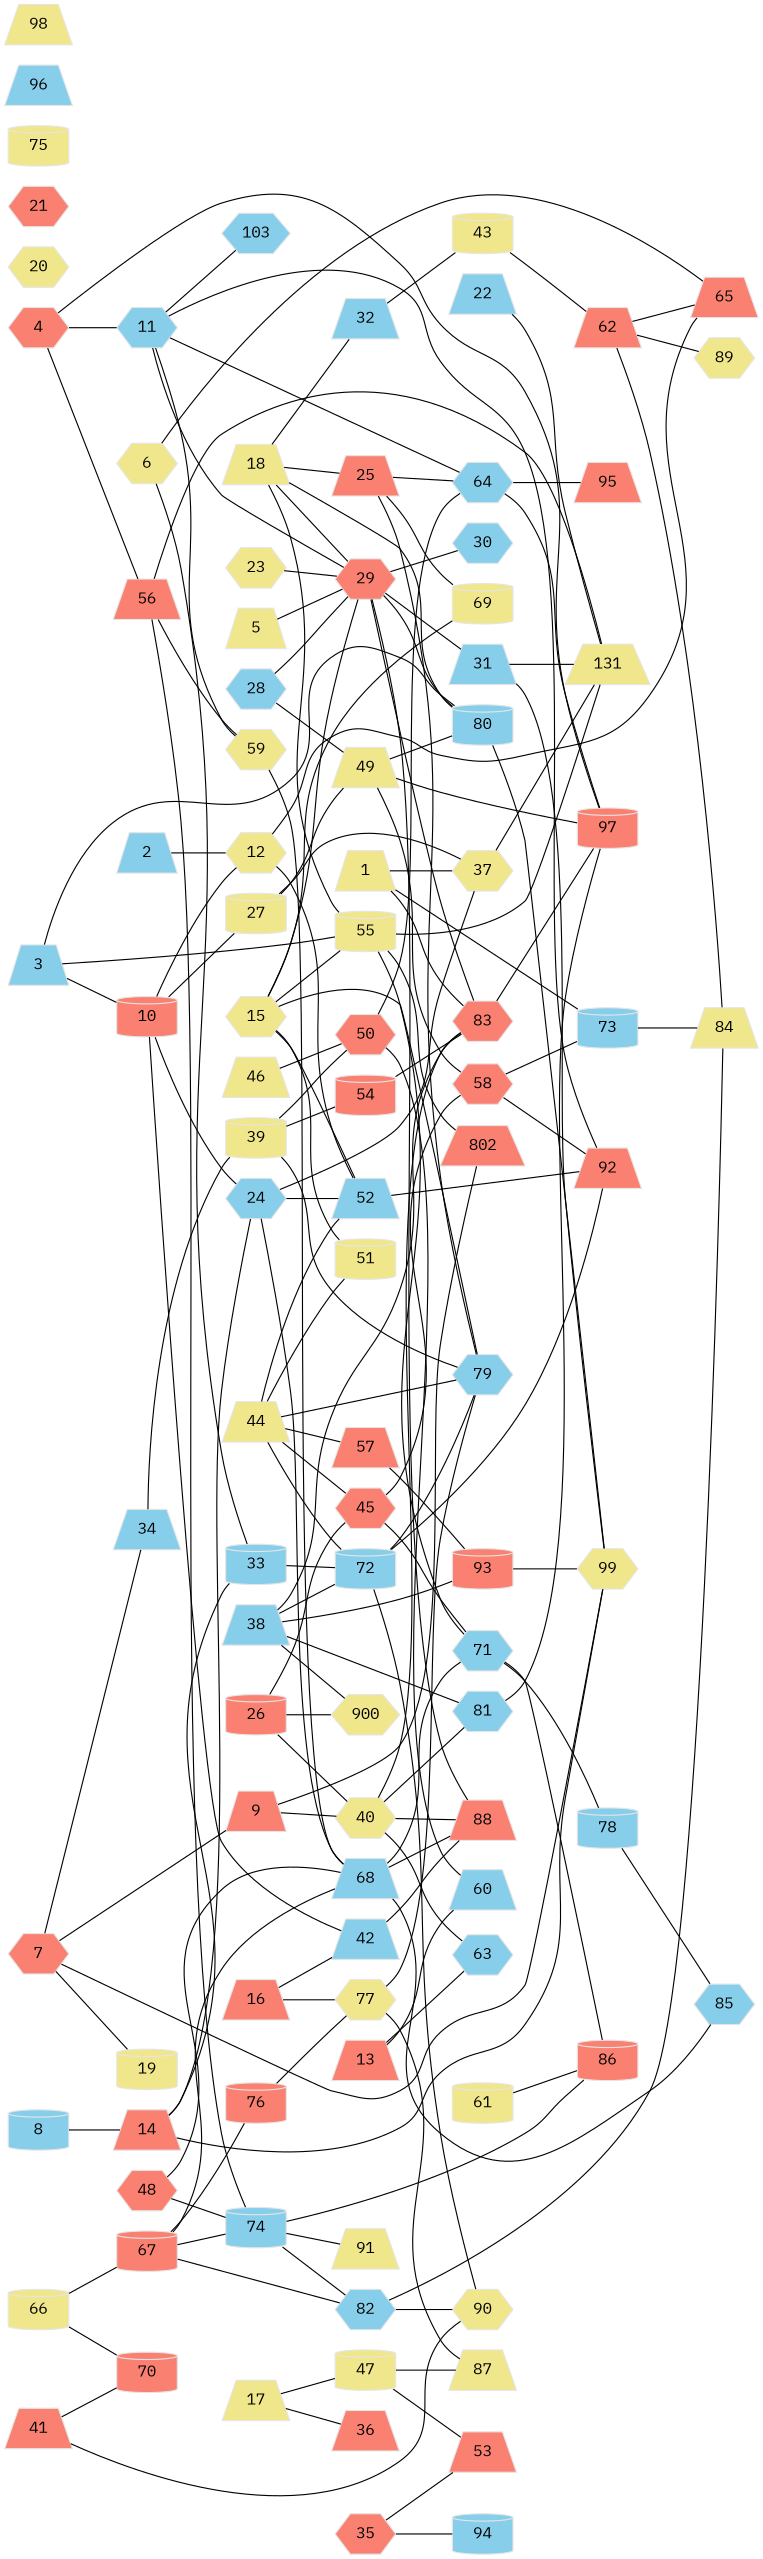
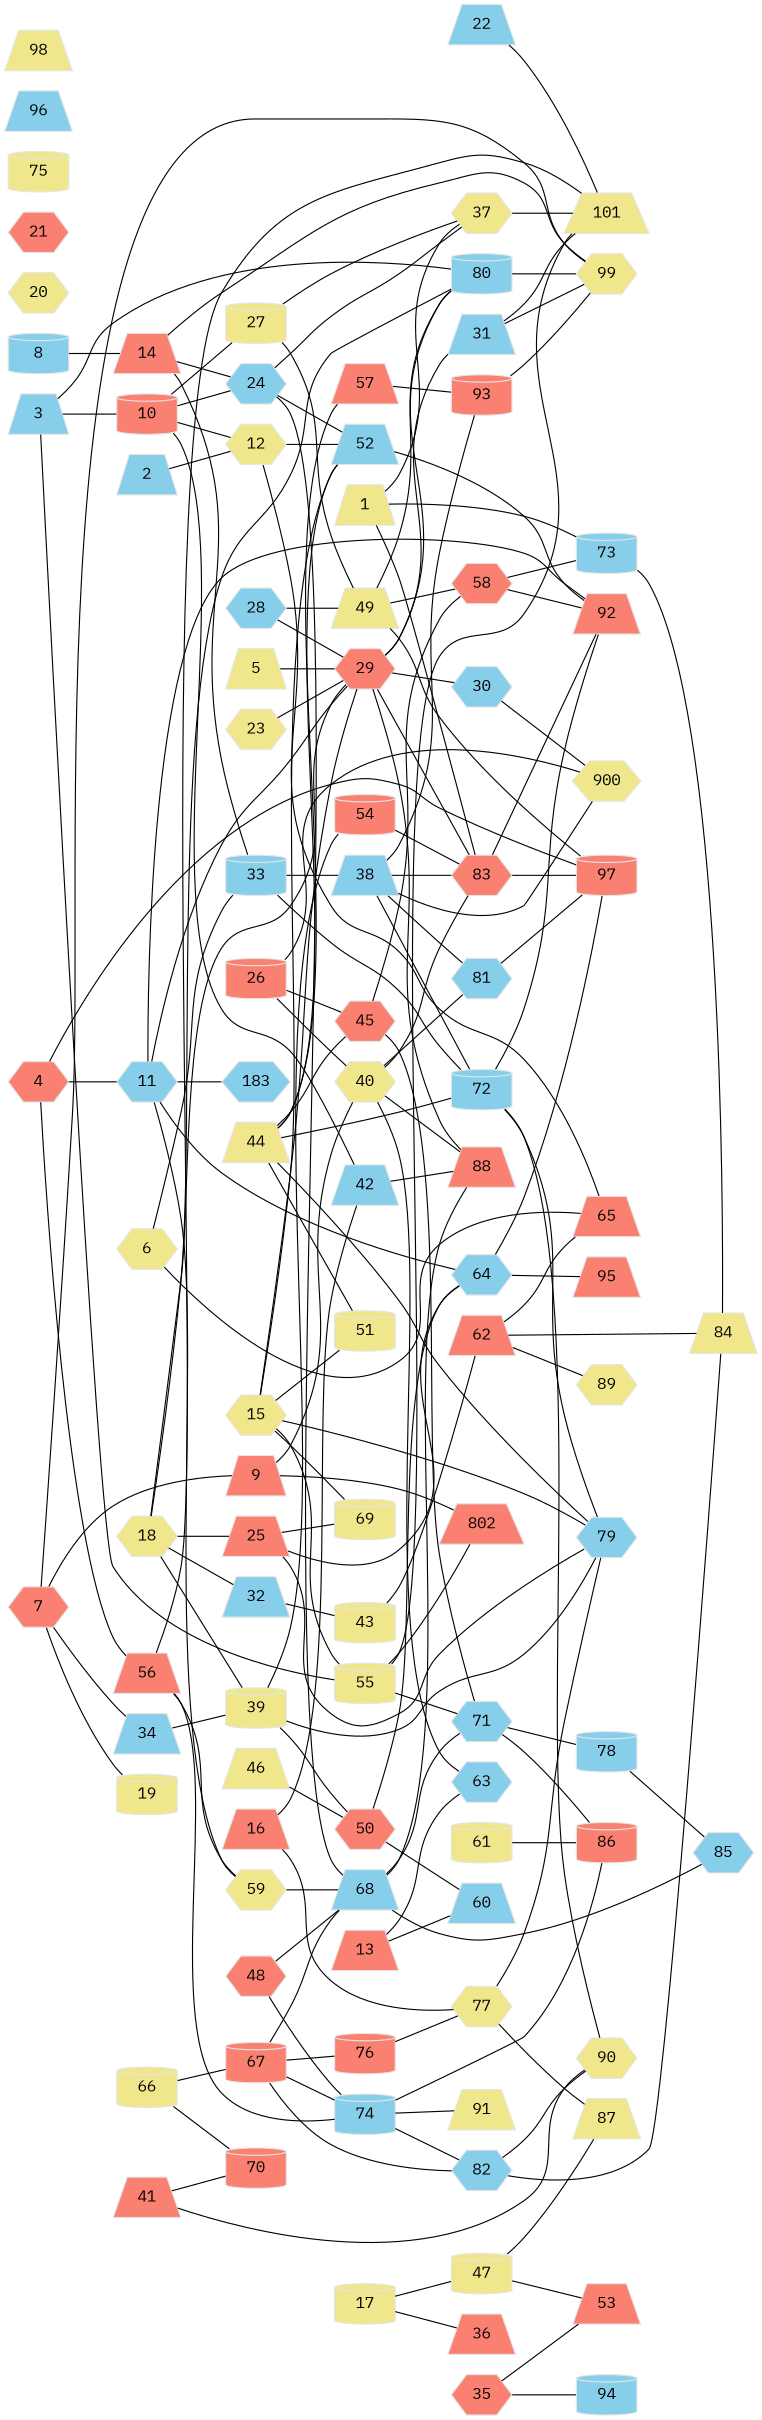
  graph {
    fontname="IBM Plex Mono"
    rankdir=LR
    node [color=gray90 fillcolor=khaki fontname="IBM Plex Mono" shape=trapezium style=filled]
    edge [fontname="IBM Plex Mono"]
    37 [shape=hexagon]
    1
    73 [fillcolor=skyblue shape=cylinder]
    83 [fillcolor=salmon shape=hexagon]
-   101 [label=131]
+   101
    84
    97 [fillcolor=salmon shape=cylinder]
    92 [fillcolor=salmon]
    2 [fillcolor=skyblue]
    12 [shape=hexagon]
    65 [fillcolor=salmon]
    52 [fillcolor=skyblue]
    3 [fillcolor=skyblue]
    10 [fillcolor=salmon shape=cylinder]
    55 [shape=cylinder]
    80 [fillcolor=skyblue shape=cylinder]
    24 [fillcolor=skyblue shape=hexagon]
    27 [shape=cylinder]
    42 [fillcolor=skyblue]
    n20 [fillcolor=salmon label=802]
    71 [fillcolor=skyblue shape=hexagon]
    99 [shape=hexagon]
    4 [fillcolor=salmon shape=hexagon]
    11 [fillcolor=skyblue shape=hexagon]
    56 [fillcolor=salmon]
    29 [fillcolor=salmon shape=hexagon]
    59 [shape=hexagon]
    64 [fillcolor=skyblue shape=hexagon]
-   103 [fillcolor=skyblue shape=hexagon]
+   103 [fillcolor=skyblue shape=hexagon label=183]
    74 [fillcolor=skyblue shape=cylinder]
    5
    30 [fillcolor=skyblue shape=hexagon]
    31 [fillcolor=skyblue]
    88 [fillcolor=salmon]
    6 [shape=hexagon]
    33 [fillcolor=skyblue shape=cylinder]
    38 [fillcolor=skyblue]
    72 [fillcolor=skyblue shape=cylinder]
    7 [fillcolor=salmon shape=hexagon]
    9 [fillcolor=salmon]
    19 [shape=cylinder]
    34 [fillcolor=skyblue]
    40 [shape=hexagon]
    39 [shape=cylinder]
    8 [fillcolor=skyblue shape=cylinder]
    14 [fillcolor=salmon]
    63 [fillcolor=skyblue shape=hexagon]
    81 [fillcolor=skyblue shape=hexagon]
    68 [fillcolor=skyblue]
    49
    95 [fillcolor=salmon]
    13 [fillcolor=salmon]
    60 [fillcolor=skyblue]
    15 [shape=hexagon]
    51 [shape=cylinder]
    69 [shape=cylinder]
    79 [fillcolor=skyblue shape=hexagon]
    16 [fillcolor=salmon]
    77 [shape=hexagon]
    87
    36 [fillcolor=salmon]
-   17
+   17 [shape=cylinder]
    47 [shape=cylinder]
    53 [fillcolor=salmon]
-   18
+   18 [shape=hexagon]
    25 [fillcolor=salmon]
    32 [fillcolor=skyblue]
    43 [shape=cylinder]
    50 [fillcolor=salmon shape=hexagon]
    54 [fillcolor=salmon shape=cylinder]
    20 [shape=hexagon]
    21 [fillcolor=salmon shape=hexagon]
    22 [fillcolor=skyblue]
    23 [shape=hexagon]
    85 [fillcolor=skyblue shape=hexagon]
    26 [fillcolor=salmon shape=cylinder]
    45 [fillcolor=salmon shape=hexagon]
    n78 [label=900 shape=hexagon]
    58 [fillcolor=salmon shape=hexagon]
    28 [fillcolor=skyblue shape=hexagon]
    62 [fillcolor=salmon]
    93 [fillcolor=salmon shape=cylinder]
    90 [shape=hexagon]
    35 [fillcolor=salmon shape=hexagon]
    94 [fillcolor=skyblue shape=cylinder]
    41 [fillcolor=salmon]
    70 [fillcolor=salmon shape=cylinder]
    89 [shape=hexagon]
    44
    57 [fillcolor=salmon]
    86 [fillcolor=salmon shape=cylinder]
    78 [fillcolor=skyblue shape=cylinder]
    46
    48 [fillcolor=salmon shape=hexagon]
    82 [fillcolor=skyblue shape=hexagon]
    91
    61 [shape=cylinder]
    66 [shape=cylinder]
    67 [fillcolor=salmon shape=cylinder]
    76 [fillcolor=salmon shape=cylinder]
    75 [shape=cylinder]
    96 [fillcolor=skyblue]
    98
    37 -- 101
    1 -- 37
    1 -- 73
    1 -- 83
    73 -- 84
    83 -- 97
+   83 -- 92
    2 -- 12
    12 -- 65
    12 -- 52
    52 -- 92
    3 -- 10
    3 -- 55
    3 -- 80
    10 -- 12
    10 -- 24
    10 -- 27
    10 -- 42
    55 -- 101
    55 -- n20
    55 -- 71
    80 -- 99
    24 -- 37
    24 -- 52
    24 -- 68
    27 -- 37
    27 -- 49
    42 -- 88
    71 -- 86
    71 -- 78
    4 -- 97
    4 -- 11
    4 -- 56
    11 -- 92
    11 -- 29
    11 -- 59
    11 -- 64
    11 -- 103
    56 -- 101
    56 -- 59
    56 -- 74
    29 -- 83
    29 -- 80
    29 -- 30
    29 -- 31
    29 -- 88
    59 -- 68
    64 -- 97
    64 -- 95
    74 -- 86
    74 -- 82
    74 -- 91
    5 -- 29
+   30 -- n78
    31 -- 101
    31 -- 99
    6 -- 65
    6 -- 33
+   33 -- 38
    33 -- 72
    38 -- 83
    38 -- 72
    38 -- 81
    38 -- n78
    38 -- 93
    72 -- 92
    72 -- 79
    72 -- 90
    7 -- 99
    7 -- 9
    7 -- 19
    7 -- 34
    9 -- n20
    9 -- 40
    34 -- 39
    40 -- 83
    40 -- 88
    40 -- 63
    40 -- 81
    39 -- 79
    39 -- 50
    39 -- 54
    8 -- 14
    14 -- 24
    14 -- 99
    14 -- 33
    81 -- 97
    68 -- 71
    68 -- 88
    68 -- 85
    49 -- 97
    49 -- 80
    49 -- 58
    13 -- 63
    13 -- 60
    15 -- 52
    15 -- 55
    15 -- 29
    15 -- 51
    15 -- 69
    15 -- 79
    16 -- 42
    16 -- 77
    77 -- 79
    77 -- 87
    17 -- 36
    17 -- 47
    47 -- 87
    47 -- 53
    18 -- 80
    18 -- 29
-   18 -- 55
+   18 -- 39
    18 -- 25
    18 -- 32
    25 -- 64
    25 -- 69
    25 -- 79
    32 -- 43
    43 -- 62
    50 -- 64
    50 -- 60
    54 -- 83
    22 -- 101
    23 -- 29
    26 -- 40
    26 -- 45
    26 -- n78
    45 -- 71
    45 -- 58
    58 -- 73
    58 -- 92
    28 -- 29
    28 -- 49
    62 -- 84
    62 -- 65
    62 -- 89
    93 -- 99
    35 -- 53
    35 -- 94
    41 -- 90
    41 -- 70
    44 -- 52
    44 -- 72
    44 -- 51
    44 -- 79
    44 -- 45
    44 -- 57
    57 -- 93
    78 -- 85
    46 -- 50
    48 -- 74
    48 -- 68
    82 -- 84
    82 -- 90
    61 -- 86
    66 -- 70
    66 -- 67
    67 -- 74
    67 -- 68
    67 -- 82
    67 -- 76
    76 -- 77
  }
